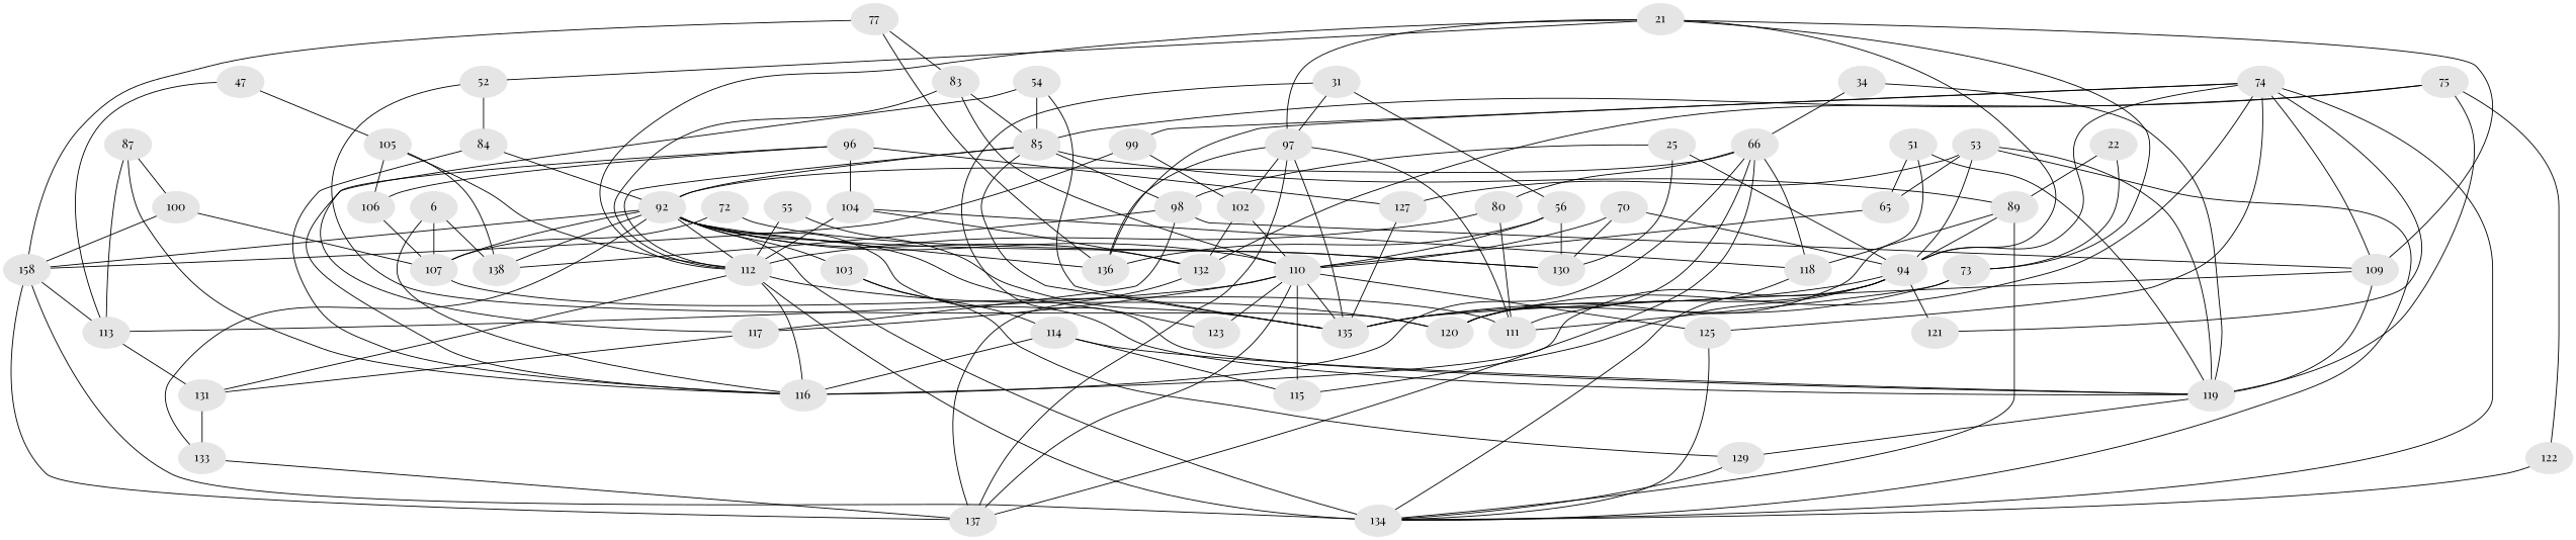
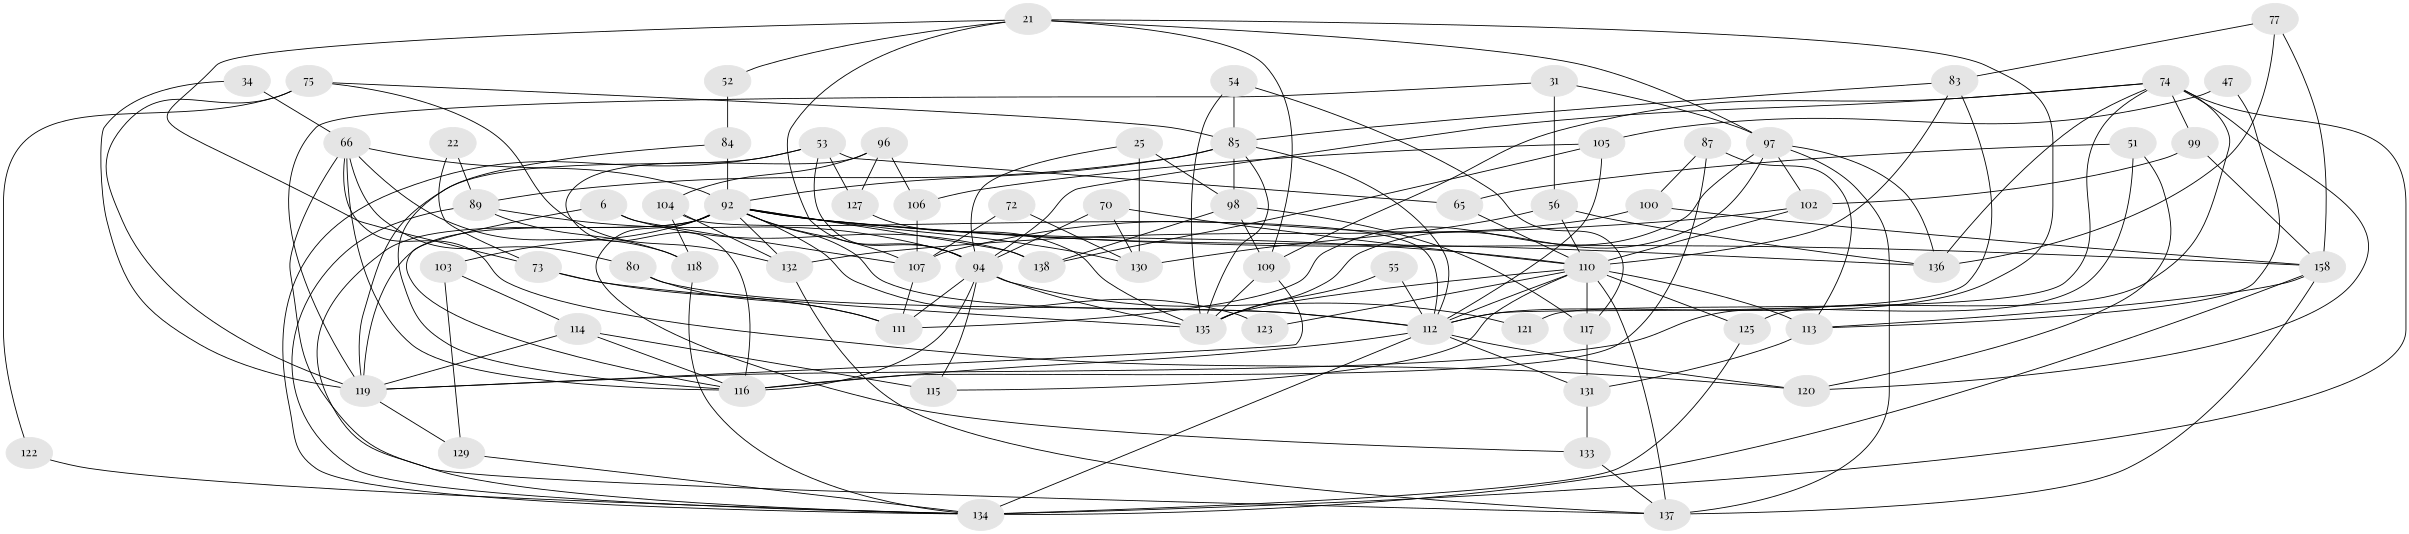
  graph {
    fontname="Playfair Display"
    node [color=gray90 fontname="Playfair Display" style=filled]
    edge [fontname="Playfair Display"]
    107 [super="+3+57"]
    111
    6
    116 [super="+48"]
    138 [super="+39"]
    21 [super="+20"]
    52
    73
    94 [super="+29+49"]
    97 [super="+17"]
    109 [super="+67"]
    112 [super="+62+86"]
    120
    84
    135 [super="+12+101+82"]
    121
    115
    137 [super="+61+93"]
    136 [super="+78"]
    102
    119 [super="+35"]
    134 [super="+36+126+90"]
    131
    22
    89 [super="+69"]
    118
    25
    98 [super="+91+45"]
    130 [super="+124"]
    117
    31
    56
    110 [super="+43+76+27"]
    129
    n35 [label=66 super="+37"]
    80
    92 [super="+2+60+32+88"]
    34
    132 [super="+13"]
    n40 [label=158 super="+95+42"]
    103
    123
    133
    47
    105
    113
    106
    51
    65
    53
    127
    54 [super="+4"]
    85 [super="+58"]
    55
    125 [super="+63"]
    70
    72
    74 [super="+7+41"]
    99
    75
    122
    77 [super="+40"]
    83 [super="+24"]
    87
    100
    114
    96 [super="+79"]
    104
    107 -- 111
    6 -- 107 [weight=2]
    6 -- 116
    6 -- 138
    21 -- 52
    21 -- 73
    21 -- 94 [weight=2]
    21 -- 97 [weight=2]
    21 -- 109
    21 -- 112
-   52 -- 120
    52 -- 84
    73 -- 111
    73 -- 135
    94 -- 111
    94 -- 116 [weight=2]
    94 -- 135 [weight=3]
    94 -- 121
    94 -- 115
    97 -- 111
    97 -- 135
    97 -- 137 [weight=2]
    97 -- 136
    97 -- 102
    109 -- 135
    109 -- 119
    112 -- 116
    112 -- 120
    112 -- 134 [weight=3]
    112 -- 131
    84 -- 116
    84 -- 92
    102 -- 110
    102 -- 132
    119 -- 129
    131 -- 133
    22 -- 73
    22 -- 89
    89 -- 94
    89 -- 134
    89 -- 118 [weight=2]
    118 -- 134
    25 -- 94
    25 -- 98
    25 -- 130
    98 -- 138
    98 -- 109
    98 -- 117 [weight=2]
    117 -- 131
    31 -- 97
    31 -- 119
    31 -- 56
    56 -- 136 [weight=2]
    56 -- 130 [weight=2]
    56 -- 110
+   110 -- 112 [weight=4]
    110 -- 135 [weight=4]
    110 -- 115
    110 -- 137 [weight=2]
    110 -- 117
    110 -- 123
    110 -- 113
    110 -- 125 [weight=3]
    129 -- 134
    n35 -- 116
    n35 -- 120
    n35 -- 137
    n35 -- 118 [weight=2]
    n35 -- 80
    n35 -- 92
    80 -- 111
    80 -- 112
    92 -- 107
    92 -- 138
    92 -- 112
    92 -- 136 [weight=2]
    92 -- 119
    92 -- 134 [weight=2]
    92 -- 130
    92 -- 110
    92 -- 132
    92 -- n40
    92 -- 103
    92 -- 123
    92 -- 133
    34 -- 119
    34 -- n35
    132 -- 137
    n40 -- 137
    n40 -- 134 [weight=3]
    n40 -- 113
    103 -- 129
    103 -- 114
    133 -- 137
    47 -- 105
    47 -- 113
    105 -- 138
    105 -- 112
    105 -- 106
    113 -- 131
    106 -- 107 [weight=2]
    51 -- 120
    51 -- 119
    51 -- 65
    65 -- 110
    53 -- 94
    53 -- 119
    53 -- 134
    53 -- 65
    53 -- 127
    127 -- 135
    54 -- 135
    54 -- 117
    54 -- 85
    85 -- 112
    85 -- 135
    85 -- 89
    85 -- 98 [weight=2]
    85 -- 92 [weight=3]
    55 -- 112
    55 -- 135
    125 -- 134 [weight=2]
    70 -- 94
    70 -- 130
    70 -- 110
    72 -- 107 [weight=2]
    72 -- 130
    74 -- 94
    74 -- 109
    74 -- 120
    74 -- 121
    74 -- 136
    74 -- 134
    74 -- 125 [weight=3]
    74 -- 99 [weight=2]
    99 -- 102
    99 -- n40 [weight=2]
    75 -- 119 [weight=2]
    75 -- 132
    75 -- 85
    75 -- 122
    122 -- 134
    77 -- 136
    77 -- n40
    77 -- 83
    83 -- 112
    83 -- 110 [weight=3]
    83 -- 85 [weight=2]
    87 -- 116
    87 -- 113
    87 -- 100
    100 -- 107
    100 -- n40
    114 -- 116
    114 -- 115
    114 -- 119
    96 -- 116
    96 -- 106
    96 -- 127 [weight=2]
    96 -- 104
    104 -- 112
    104 -- 118
    104 -- 132
  }
